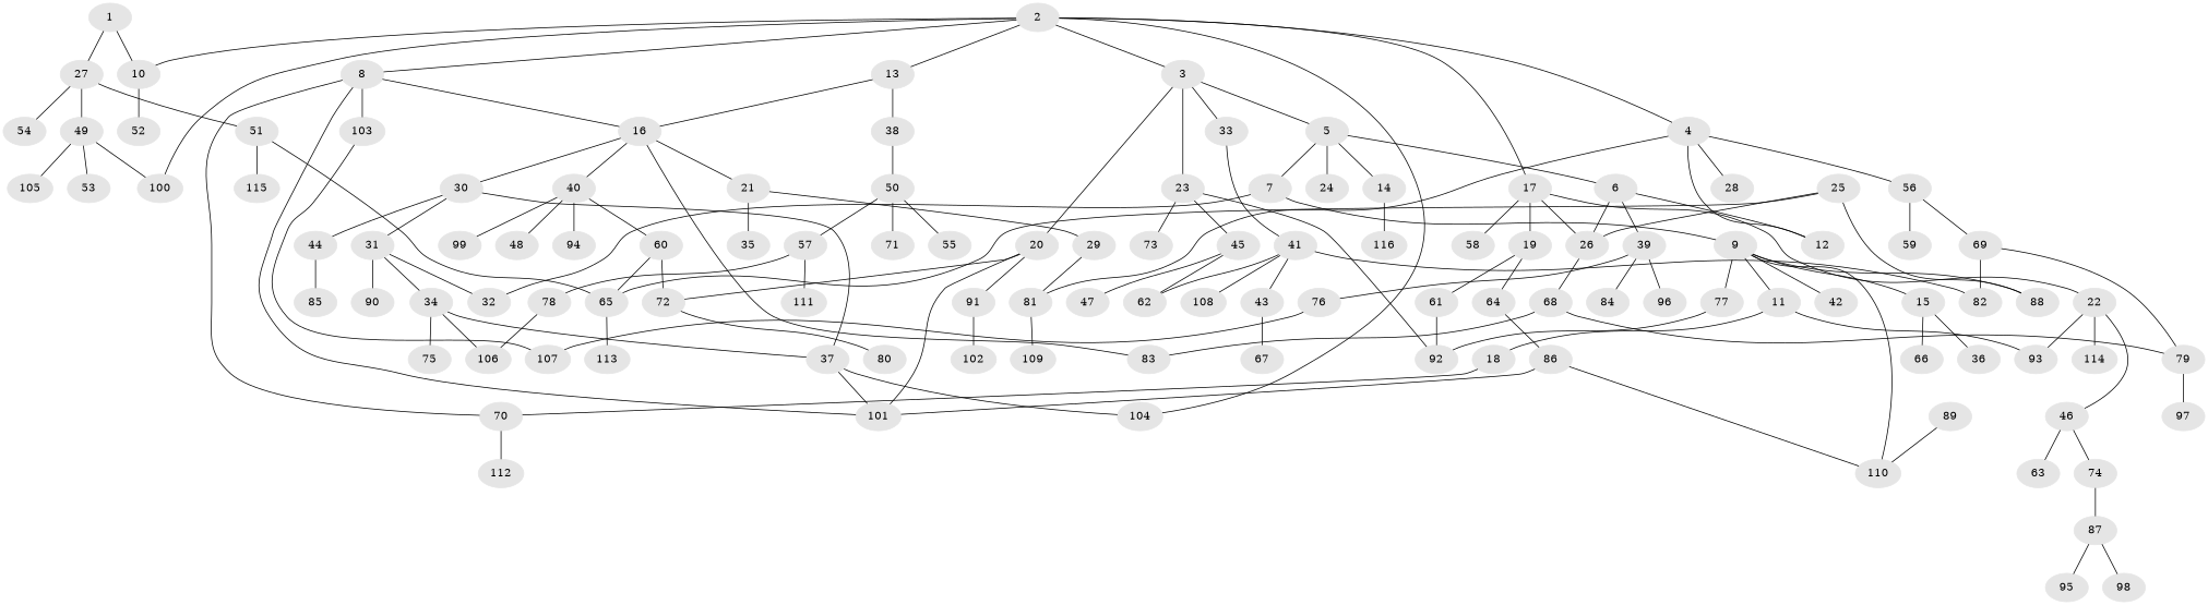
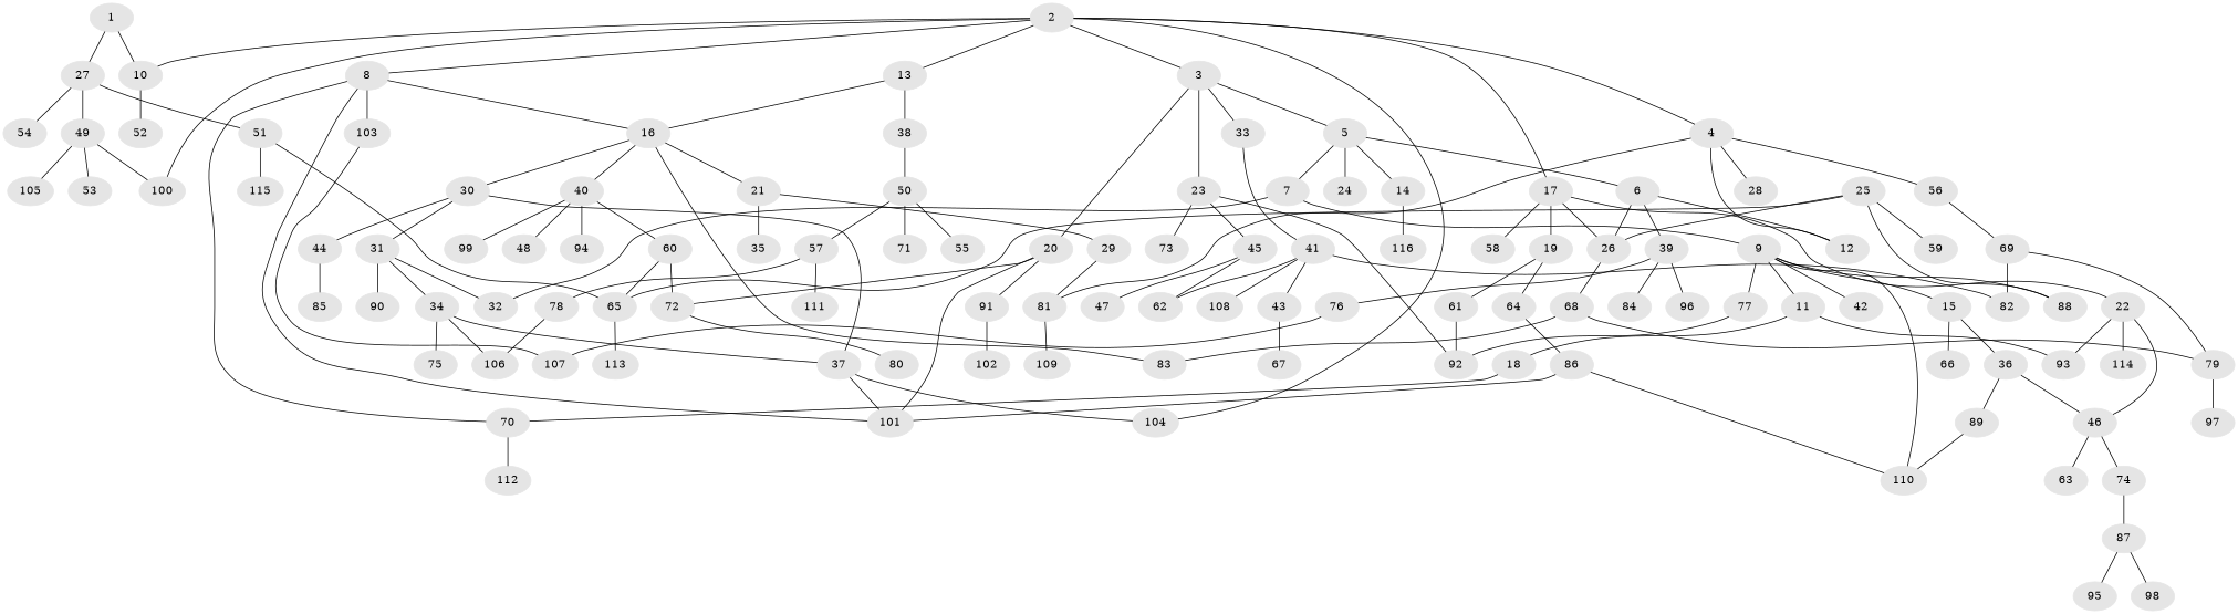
  graph {
    node [color=gray90 style=filled]
    1
    27
    10
    2
    3
    4
    8
    13
    17
    100
    104
    49
    51
    54
    5
    20
    23
    33
    12
    28
    56
    81
    16
    70
    101
    103
    52
    38
    26
    19
    22
    58
    6
    7
    14
    24
    72
    91
    45
    73
    92
    41
    69
    109
    39
    9
    32
    116
    68
    76
    84
    96
    11
    15
    42
    77
    88
    110
    21
    30
    40
    83
    112
    107
    18
    93
    36
    66
    50
    46
    89
    29
    35
    31
    37
    44
    48
    60
    94
    99
    61
    64
    114
    25
    59
    65
    86
    80
    102
    63
    74
    62
    47
    113
    79
    53
    105
    115
    34
    90
    85
    75
    106
    43
    82
    108
    55
    57
    71
    67
    87
    78
    111
    97
    95
    98
    1 -- 27
    1 -- 10
    27 -- 49
    27 -- 51
    27 -- 54
    10 -- 52
    2 -- 10
    2 -- 3
    2 -- 4
    2 -- 8
    2 -- 13
    2 -- 17
    2 -- 100
    2 -- 104
    3 -- 5
    3 -- 20
    3 -- 23
    3 -- 33
    4 -- 12
    4 -- 28
    4 -- 56
    4 -- 81
    8 -- 16
    8 -- 70
    8 -- 101
    8 -- 103
    13 -- 16
    13 -- 38
    17 -- 26
    17 -- 19
    17 -- 22
    17 -- 58
    49 -- 100
    49 -- 53
    49 -- 105
    51 -- 65
    51 -- 115
    5 -- 6
    5 -- 7
    5 -- 14
    5 -- 24
    20 -- 101
    20 -- 72
    20 -- 91
    23 -- 45
    23 -- 73
    23 -- 92
    33 -- 41
    56 -- 69
    81 -- 109
    16 -- 21
    16 -- 30
    16 -- 40
    16 -- 83
    70 -- 112
    103 -- 107
    38 -- 50
    26 -- 68
    19 -- 61
    19 -- 64
    22 -- 93
    22 -- 46
    22 -- 114
    6 -- 12
    6 -- 26
    6 -- 39
    7 -- 9
    7 -- 32
    14 -- 116
    72 -- 80
    91 -- 102
    45 -- 62
    45 -- 47
    41 -- 62
    41 -- 43
    41 -- 82
    41 -- 108
    69 -- 79
    69 -- 82
    39 -- 76
    39 -- 84
    39 -- 96
    9 -- 11
    9 -- 15
    9 -- 42
    9 -- 77
    9 -- 88
    9 -- 110
    68 -- 83
    68 -- 79
    76 -- 107
    11 -- 18
    11 -- 93
    15 -- 36
    15 -- 66
    77 -- 92
    21 -- 29
    21 -- 35
    30 -- 31
    30 -- 37
    30 -- 44
    40 -- 48
    40 -- 60
    40 -- 94
    40 -- 99
    18 -- 70
+   36 -- 46
+   36 -- 89
    50 -- 55
    50 -- 57
    50 -- 71
    46 -- 63
    46 -- 74
    89 -- 110
    29 -- 81
    31 -- 32
    31 -- 34
    31 -- 90
    37 -- 104
    37 -- 101
    44 -- 85
    60 -- 72
    60 -- 65
    61 -- 92
    64 -- 86
    25 -- 26
    25 -- 88
-   56 -- 59
+   25 -- 59
    25 -- 65
    65 -- 113
    86 -- 101
    86 -- 110
    74 -- 87
    79 -- 97
    34 -- 37
    34 -- 75
    34 -- 106
    43 -- 67
    57 -- 78
    57 -- 111
    87 -- 95
    87 -- 98
    78 -- 106
  }
